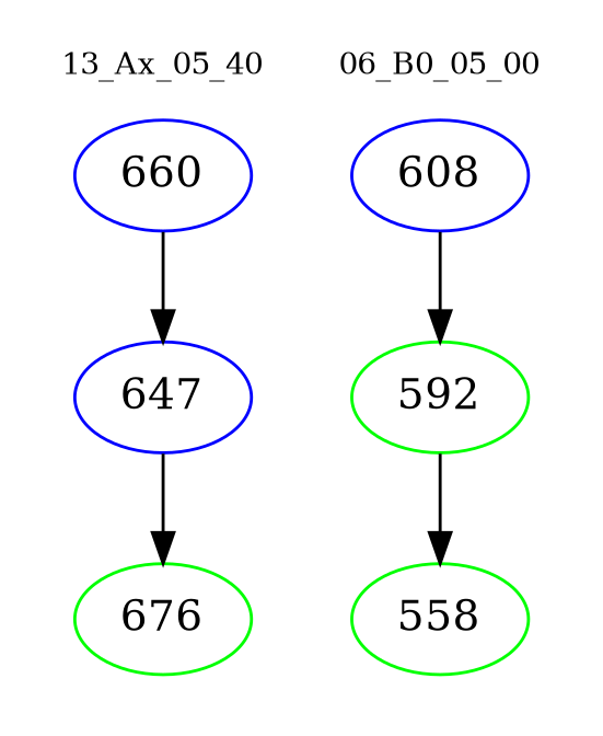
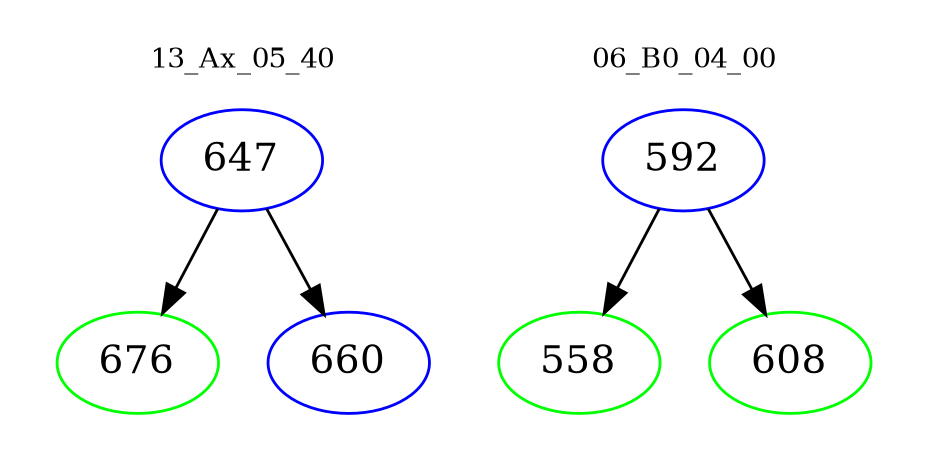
  digraph {
    fontname="DejaVu Serif"
    node [color=blue fontname="DejaVu Serif"]
    edge [color=black fontname="DejaVu Serif"]
    n1 [label=647]
    n2 [color=green label=676]
    n3 [label=660]
-   n4 [color=green label=592]
+   n4 [label=592]
    n5 [color=green label=558]
-   n6 [label=608]
+   n6 [color=green label=608]
    subgraph cluster_1 {
      color=white
      fontsize=10
      label="13_Ax_05_40"
      n1
      n2
      n3
    }
    subgraph cluster_2 {
      color=white
      fontsize=10
-     label="06_B0_05_00"
+     label="06_B0_04_00"
      n4
      n5
      n6
    }
    n1 -> n2
-   n3 -> n1
+   n1 -> n3
    n4 -> n5
-   n6 -> n4
+   n4 -> n6
  }
